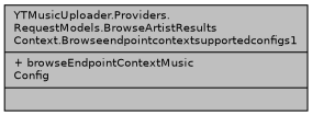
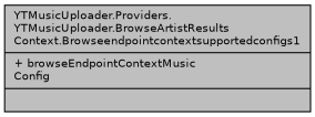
  digraph {
-   n1 [color=black fillcolor=grey75 fontcolor=black fontname=Helvetica fontsize=10 height=0.2 label="{YTMusicUploader.Providers.\lRequestModels.BrowseArtistResults\lContext.Browseendpointcontextsupportedconfigs1\n|+ browseEndpointContextMusic\lConfig\l|}" shape=record style=filled width=0.4]
+   n1 [color=black fillcolor=grey75 fontcolor=black fontname=Helvetica fontsize=10 height=0.2 label="{YTMusicUploader.Providers.\lYTMusicUploader.BrowseArtistResults\lContext.Browseendpointcontextsupportedconfigs1\n|+ browseEndpointContextMusic\lConfig\l|}" shape=record style=filled width=0.4]
  }
